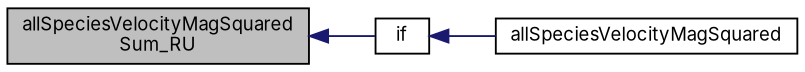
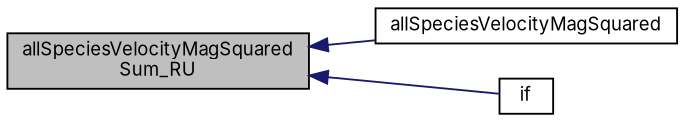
  digraph {
    fontname=Inter
    rankdir=LR
    node [color=black fontname=Inter fontsize=10 shape=record]
    edge [color=midnightblue dir=back fontname=Inter fontsize=10 labelfontname=FreeSans labelfontsize=10 style=solid]
    n1 [fillcolor=grey75 fontcolor=black height=0.2 label="allSpeciesVelocityMagSquared\lSum_RU" style=filled width=0.4]
    n2 [height=0.2 label=allSpeciesVelocityMagSquared width=0.4]
    n3 [height=0.2 label=if width=0.4]
-   n3 -> n2
+   n1 -> n2
    n1 -> n3
  }
